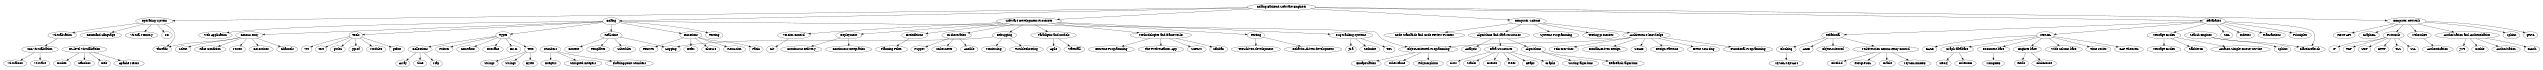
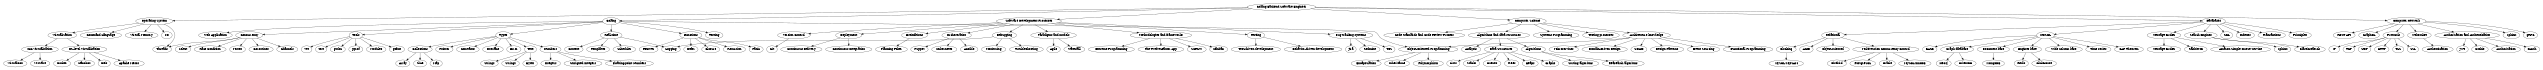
  digraph {
    n1 [label="Golang Backend Software Engineer"]
    n2 [label="Computer Science"]
    n3 [label=Golang]
    n4 [label=Databases]
    n5 [label="Computer Network"]
    n6 [label="Operating System"]
    n7 [label="Software Development Processes"]
    n8 [label="Architecture knowledge"]
    n9 [label="Code Standards and Code Review Process"]
    n10 [label="Algorithms and data structures"]
    n11 [label="Systems Programming"]
    n12 [label="Testing processes"]
    n13 [label="Object-Oriented Programming"]
    n14 [label=Types]
    n15 [label=Functions]
    n16 [label=Concurrency]
    n17 [label=Tools]
    n18 [label=Testing]
    n19 [label="Real-time"]
    n20 [label="Web Application"]
    n21 [label=SQL]
    n22 [label=Indexes]
    n23 [label=Transactions]
    n24 [label=Principles]
    n25 [label=Relational]
    n26 [label=NOSQL]
    n27 [label="Search Engines"]
    n28 [label="Message Broker"]
    n29 [label=Sphinx]
    n30 [label=gRPC]
    n31 [label="REST API"]
    n32 [label=GraphQL]
    n33 [label=Protocols]
    n34 [label=Websocket]
    n35 [label="Authorization and Authentication"]
    n36 [label="Virtual Memory"]
    n37 [label=Threads]
    n38 [label="I/O"]
    n39 [label=Virtualization]
    n40 [label="Command Language"]
    n41 [label="Paradigms and models"]
    n42 [label="Methodologies and frameworks"]
    n43 [label=Testing]
    n44 [label="Bug tracking systems"]
    n45 [label="Version Control"]
    n46 [label=Deployment]
    n47 [label=Estimations]
    n48 [label=Debugging]
    n49 [label=Orchestration]
    n50 [label=Microservices]
    n51 [label="Domain-Driven Design"]
    n52 [label=SOLID]
    n53 [label="Design Patterns"]
    n54 [label="Event Sourcing"]
    n55 [label="Functional Programming"]
    n56 [label=Analysis]
    n57 [label="Data Structures"]
    n58 [label=Algorithms]
    n59 [label=Encapsulation]
    n60 [label=Inheritance]
    n61 [label=Polymorphism]
    n62 [label=Text]
    n63 [label=Numbers]
    n64 [label=Collections]
    n65 [label=Pointer]
    n66 [label=Constants]
    n67 [label=Interface]
    n68 [label=Error]
    n69 [label=Closure]
    n70 [label=Recursion]
    n71 [label=Panic]
    n72 [label=Recover]
    n73 [label=Defer]
    n74 [label=Goroutines]
    n75 [label=Channels]
    n76 [label=Select]
    n77 [label="Race Condition"]
    n78 [label=Mutex]
    n79 [label=gofmt]
    n80 [label=vet]
    n81 [label=test]
    n82 [label=godoc]
    n83 [label=pprof]
    n84 [label=Modules]
    n85 [label=Logging]
    n86 [label=Scheduler]
    n87 [label=Context]
    n88 [label=Templates]
    n89 [label="Multiversion Concurrency Control"]
    n90 [label=Blocking]
    n91 [label=ACID]
    n92 [label="Object-oriented"]
    n93 [label="CAP Theorem"]
    n94 [label=BASE]
    n95 [label="Graph database"]
    n96 [label="Document base"]
    n97 [label="Engines base"]
    n98 [label="Wide column base"]
    n99 [label="Time series"]
    n100 [label=Elasticseaerch]
    n101 [label=Sphinx]
    n102 [label="Message Broker"]
    n103 [label=RabbitMQ]
    n104 [label="Amazon Simple Queue Service"]
    n105 [label=IP]
    n106 [label=TCP]
    n107 [label=UDP]
    n108 [label=HTTP]
    n109 [label=TLS]
    n110 [label=SSL]
    n111 [label=Authentication]
    n112 [label=Authorization]
    n113 [label=OAuth]
    n114 [label=JWT]
    n115 [label=Cookie]
    n116 [label="OS-level Virtualisation"]
    n117 [label="x86 Virtualization"]
    n118 [label=Agile]
    n119 [label=Waterfall]
    n120 [label=SCRUM]
    n121 [label=Kanban]
    n122 [label="Extreme Programming"]
    n123 [label="The Twelve-Factor App"]
    n124 [label="Test-driven development"]
    n125 [label="Behavior-driven development"]
    n126 [label=Jira]
    n127 [label=Redmine]
    n128 [label=TFS]
    n129 [label=Git]
    n130 [label="Continuous Integration"]
    n131 [label="Continuous Delivery"]
    n132 [label="Planning Poker"]
    n133 [label=Troubleshooting]
    n134 [label=Monitoring]
    n135 [label=Ansible]
    n136 [label=Puppet]
    n137 [label=Kubernetes]
    n138 [label=Lists]
    n139 [label=Stacks]
    n140 [label=Queues]
    n141 [label=Trees]
    n142 [label=Heaps]
    n143 [label=Graphs]
    n144 [label="Sorting algoritms"]
    n145 [label="Reasearch algoritms"]
    n146 [label=Docker]
    n147 [label=Nanobox]
    n148 [label=Deis]
    n149 [label="Apache Mesos"]
    n150 [label=VirtualBox]
    n151 [label=VMware]
    n152 [label=Strings]
    n153 [label=Strings]
    n154 [label=Bytes]
    n155 [label=Integers]
    n156 [label="Unsigned Integers"]
    n157 [label="Floating-point Numbers"]
    n158 [label=Array]
    n159 [label=Slice]
    n160 [label=Map]
    n161 [label=Firebird]
    n162 [label=PostgreSQL]
    n163 [label=Oracle]
    n164 [label="MySQL/InnoDB"]
    n165 [label="MySQL/MyISAM"]
    n166 [label=OrientDB]
    n167 [label=Neo4j]
    n168 [label=MongoDB]
    n169 [label=Redis]
    n170 [label=ClickHouse]
    n1 -> n2
    n1 -> n3
    n1 -> n4
    n1 -> n5
    n1 -> n6
    n1 -> n7
    n2 -> n8
    n2 -> n9
    n2 -> n10
    n2 -> n11
    n2 -> n12
    n3 -> n13
    n3 -> n14
    n3 -> n15
    n3 -> n16
    n3 -> n17
    n3 -> n18
    n3 -> n19
    n3 -> n20
    n4 -> n21
    n4 -> n22
    n4 -> n23
    n4 -> n24
    n4 -> n25
    n4 -> n26
-   n4 -> n100
+   n4 -> n27
    n4 -> n28
    n5 -> n29
    n5 -> n30
    n5 -> n31
    n5 -> n32
    n5 -> n33
    n5 -> n34
    n5 -> n35
    n6 -> n36
    n6 -> n37
    n6 -> n38
    n6 -> n39
    n6 -> n40
    n7 -> n41
    n7 -> n42
    n7 -> n43
    n7 -> n44
    n7 -> n45
    n7 -> n46
    n7 -> n47
    n7 -> n48
    n7 -> n49
    n8 -> n13
    n8 -> n50
    n8 -> n51
    n8 -> n52
    n8 -> n53
    n8 -> n54
    n8 -> n55
    n10 -> n56
    n10 -> n57
    n10 -> n58
    n13 -> n59
    n13 -> n60
    n13 -> n61
    n14 -> n62
+   n14 -> n63
    n14 -> n64
    n14 -> n65
    n14 -> n66
    n14 -> n67
    n14 -> n68
    n15 -> n69
    n15 -> n70
    n15 -> n71
    n15 -> n72
    n15 -> n73
    n16 -> n37
    n16 -> n74
    n16 -> n75
    n16 -> n76
    n16 -> n77
    n16 -> n78
    n17 -> n79
    n17 -> n80
    n17 -> n81
    n17 -> n82
    n17 -> n83
    n17 -> n84
    n19 -> n85
    n19 -> n86
    n19 -> n87
    n19 -> n88
    n25 -> n89
    n25 -> n90
    n25 -> n91
    n25 -> n92
    n26 -> n93
    n26 -> n94
    n26 -> n95
    n26 -> n96
    n26 -> n97
    n26 -> n98
    n26 -> n99
    n27 -> n100
    n27 -> n101
    n28 -> n102
    n28 -> n103
    n28 -> n104
    n33 -> n105
    n33 -> n106
    n33 -> n107
    n33 -> n108
    n33 -> n109
    n33 -> n110
    n34 -> n111
    n35 -> n112
    n35 -> n113
    n35 -> n114
    n35 -> n115
+   n39 -> n116
    n39 -> n117
    n41 -> n118
    n41 -> n119
    n42 -> n120
    n42 -> n121
    n42 -> n122
    n42 -> n123
    n43 -> n124
    n43 -> n125
    n44 -> n126
    n44 -> n127
    n44 -> n128
    n45 -> n129
    n46 -> n130
    n46 -> n131
    n47 -> n132
    n48 -> n85
    n48 -> n133
    n48 -> n134
    n49 -> n135
    n49 -> n136
    n49 -> n137
    n57 -> n138
    n57 -> n139
    n57 -> n140
    n57 -> n141
    n57 -> n142
    n57 -> n143
    n58 -> n144
    n58 -> n145
    n62 -> n152
    n62 -> n153
    n62 -> n154
    n63 -> n155
    n63 -> n156
    n63 -> n157
    n64 -> n158
    n64 -> n159
    n64 -> n160
    n89 -> n161
    n89 -> n162
    n89 -> n163
    n89 -> n164
    n90 -> n165
    n95 -> n166
    n95 -> n167
    n96 -> n168
    n97 -> n169
    n97 -> n170
    n116 -> n146
    n116 -> n147
    n116 -> n148
    n116 -> n149
    n117 -> n150
    n117 -> n151
  }
